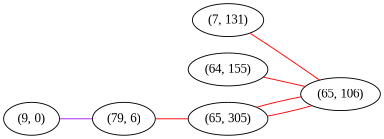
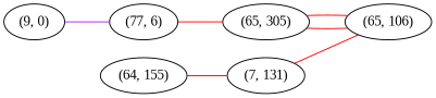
  graph {
    fontname="Liberation Serif"
    rankdir=LR
    node [fontname="Liberation Serif"]
    edge [color=red fontname="Liberation Serif" weight=1]
    "(7, 131)"
    "(65, 106)"
    "(64, 155)"
    n4 [label="(9, 0)"]
-   "(77, 6)" [label="(79, 6)"]
+   "(77, 6)"
    n6 [label="(65, 305)"]
    "(7, 131)" -- "(65, 106)"
-   "(64, 155)" -- "(65, 106)"
+   "(64, 155)" -- "(7, 131)"
    n4 -- "(77, 6)" [color=purple weight=4]
    "(77, 6)" -- n6
    n6 -- "(65, 106)"
    n6 -- "(65, 106)"
  }
